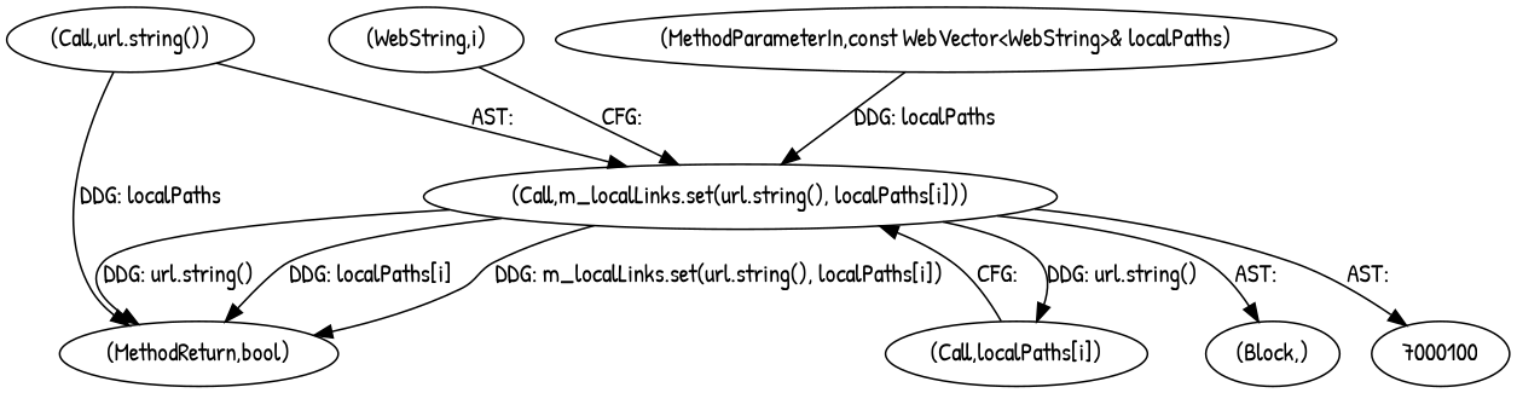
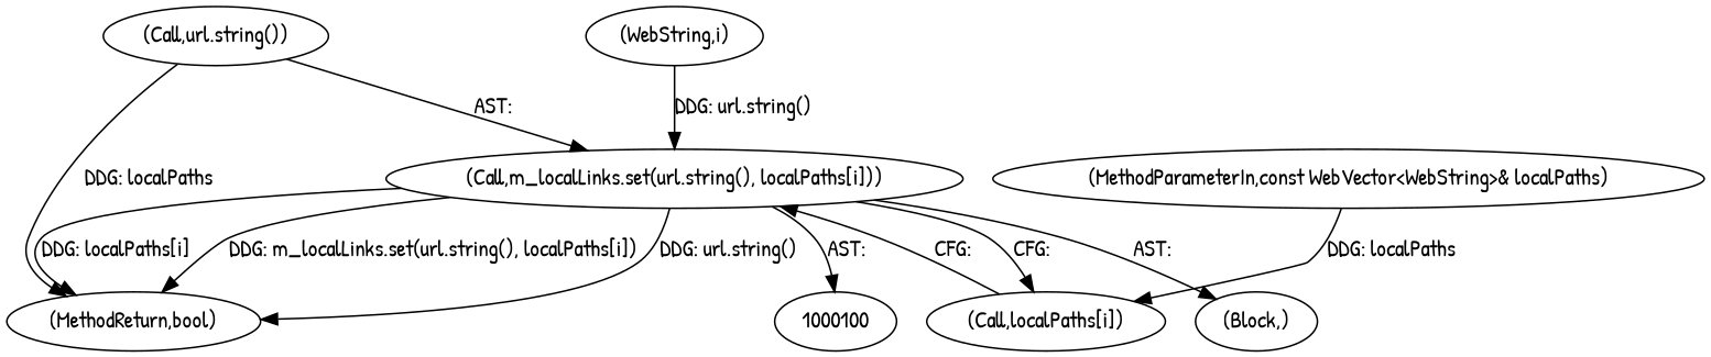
  digraph {
    fontname="Patrick Hand"
    node [fontname="Patrick Hand"]
    edge [fontname="Patrick Hand"]
    n1 [label="(Call,m_localLinks.set(url.string(), localPaths[i]))"]
    n2 [label="(Block,)"]
    n3 [label="(Call,localPaths[i])"]
    n4 [label="(MethodReturn,bool)"]
-   1000100 [label=7000100]
+   1000100
    n6 [label="(MethodParameterIn,const WebVector<WebString>& localPaths)"]
    n7 [label="(WebString,i)"]
    n8 [label="(Call,url.string())"]
    n1 -> n2 [label="AST: "]
-   n1 -> n3 [label="DDG: url.string()"]
+   n1 -> n3 [label="CFG: "]
    n1 -> n4 [label="DDG: m_localLinks.set(url.string(), localPaths[i])"]
    n1 -> n4 [label="DDG: url.string()"]
    n1 -> n4 [label="DDG: localPaths[i]"]
    n1 -> 1000100 [label="AST: "]
    n3 -> n1 [label="CFG: "]
-   n6 -> n1 [label="DDG: localPaths"]
-   n7 -> n1 [label="CFG: "]
+   n6 -> n3 [label="DDG: localPaths"]
+   n7 -> n1 [label="DDG: url.string()"]
    n8 -> n1 [label="AST: "]
    n8 -> n4 [label="DDG: localPaths"]
  }
